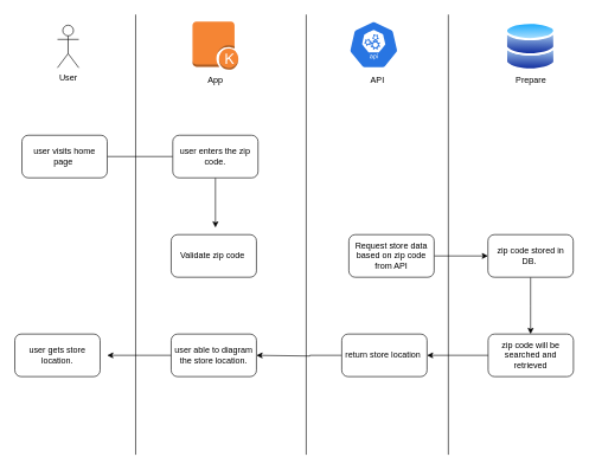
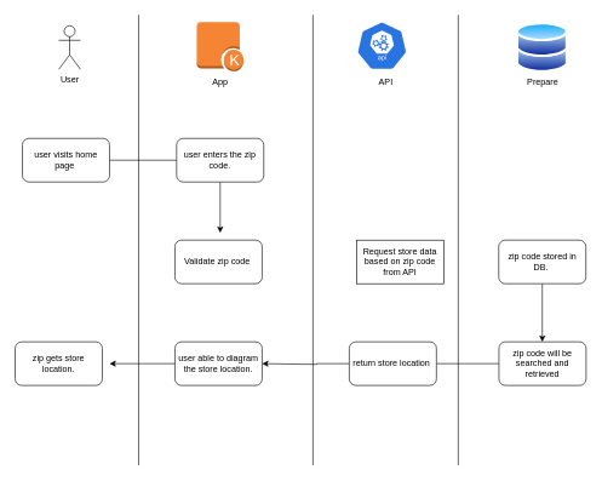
  <mxCell id="0" />
  <mxCell id="1" parent="0" />
  <mxCell id="2" value="User" style="shape=umlActor;verticalLabelPosition=bottom;verticalAlign=top;html=1;outlineConnect=0;" vertex="1" parent="1"><mxGeometry x="80" y="35" width="30" height="60" as="geometry" /></mxCell>
  <mxCell id="3" value="" style="endArrow=none;html=1;rounded=0;" edge="1" parent="1"><mxGeometry width="50" height="50" relative="1" as="geometry"><mxPoint x="190" y="640" as="sourcePoint" /><mxPoint x="190" y="20" as="targetPoint" /></mxGeometry></mxCell>
  <mxCell id="4" value="" style="endArrow=none;html=1;rounded=0;" edge="1" parent="1"><mxGeometry width="50" height="50" relative="1" as="geometry"><mxPoint x="430" y="640" as="sourcePoint" /><mxPoint x="430" y="20" as="targetPoint" /></mxGeometry></mxCell>
  <mxCell id="5" value="" style="endArrow=none;html=1;rounded=0;" edge="1" parent="1"><mxGeometry width="50" height="50" relative="1" as="geometry"><mxPoint x="630" y="640" as="sourcePoint" /><mxPoint x="630" y="20" as="targetPoint" /></mxGeometry></mxCell>
  <mxCell id="6" value="" style="outlineConnect=0;dashed=0;verticalLabelPosition=bottom;verticalAlign=top;align=center;html=1;shape=mxgraph.aws3.kinesis_enabled_app;fillColor=#F58534;gradientColor=none;" vertex="1" parent="1"><mxGeometry x="270" y="30" width="64.5" height="67.5" as="geometry" /></mxCell>
  <mxCell id="7" value="App&lt;br&gt;" style="text;html=1;align=center;verticalAlign=middle;resizable=0;points=[];autosize=1;strokeColor=none;fillColor=none;" vertex="1" parent="1"><mxGeometry x="277.25" y="97.5" width="50" height="30" as="geometry" /></mxCell>
  <mxCell id="8" value="" style="sketch=0;html=1;dashed=0;whitespace=wrap;fillColor=#2875E2;strokeColor=#ffffff;points=[[0.005,0.63,0],[0.1,0.2,0],[0.9,0.2,0],[0.5,0,0],[0.995,0.63,0],[0.72,0.99,0],[0.5,1,0],[0.28,0.99,0]];verticalLabelPosition=bottom;align=center;verticalAlign=top;shape=mxgraph.kubernetes.icon;prIcon=api" vertex="1" parent="1"><mxGeometry x="490" y="27.5" width="70" height="70" as="geometry" /></mxCell>
  <mxCell id="9" value="API" style="text;html=1;align=center;verticalAlign=middle;resizable=0;points=[];autosize=1;strokeColor=none;fillColor=none;" vertex="1" parent="1"><mxGeometry x="510" y="97.5" width="40" height="30" as="geometry" /></mxCell>
  <mxCell id="10" value="" style="image;aspect=fixed;perimeter=ellipsePerimeter;html=1;align=center;shadow=0;dashed=0;spacingTop=3;image=img/lib/active_directory/databases.svg;" vertex="1" parent="1"><mxGeometry x="710" y="30" width="71.43" height="70" as="geometry" /></mxCell>
  <mxCell id="11" value="Prepare&lt;br&gt;" style="text;html=1;align=center;verticalAlign=middle;resizable=0;points=[];autosize=1;strokeColor=none;fillColor=none;" vertex="1" parent="1"><mxGeometry x="705.71" y="97.5" width="80" height="30" as="geometry" /></mxCell>
  <mxCell id="12" style="edgeStyle=orthogonalEdgeStyle;rounded=0;orthogonalLoop=1;jettySize=auto;html=1;endArrow=none;" edge="1" parent="1" source="13" target="15"><mxGeometry relative="1" as="geometry" /></mxCell>
  <mxCell id="13" value="user visits home page&amp;nbsp;" style="rounded=1;whiteSpace=wrap;html=1;" vertex="1" parent="1"><mxGeometry x="30" y="190" width="120" height="60" as="geometry" /></mxCell>
  <mxCell id="14" style="edgeStyle=orthogonalEdgeStyle;rounded=0;orthogonalLoop=1;jettySize=auto;html=1;entryX=0.519;entryY=-0.167;entryDx=0;entryDy=0;entryPerimeter=0;" edge="1" parent="1" source="15" target="16"><mxGeometry relative="1" as="geometry" /></mxCell>
  <mxCell id="15" value="user enters the zip code." style="rounded=1;whiteSpace=wrap;html=1;" vertex="1" parent="1"><mxGeometry x="242.25" y="190" width="120" height="60" as="geometry" /></mxCell>
  <mxCell id="16" value="Validate zip code&amp;nbsp;" style="rounded=1;whiteSpace=wrap;html=1;" vertex="1" parent="1"><mxGeometry x="240" y="330" width="120" height="60" as="geometry" /></mxCell>
- <mxCell id="17" style="edgeStyle=orthogonalEdgeStyle;rounded=0;orthogonalLoop=1;jettySize=auto;html=1;entryX=0;entryY=0.5;entryDx=0;entryDy=0;" edge="1" parent="1" source="18" target="20"><mxGeometry relative="1" as="geometry" /></mxCell>
- <mxCell id="18" value="Request store data based on zip code from API" style="rounded=1;whiteSpace=wrap;html=1;" vertex="1" parent="1"><mxGeometry x="490" y="330" width="120" height="60" as="geometry" /></mxCell>
+ <mxCell id="18" value="Request store data based on zip code from API" style="whiteSpace=wrap;html=1;rounded=0;" vertex="1" parent="1"><mxGeometry x="490" y="330" width="120" height="60" as="geometry" /></mxCell>
  <mxCell id="19" style="edgeStyle=orthogonalEdgeStyle;rounded=0;orthogonalLoop=1;jettySize=auto;html=1;" edge="1" parent="1" source="20"><mxGeometry relative="1" as="geometry"><mxPoint x="745.72" y="470" as="targetPoint" /></mxGeometry></mxCell>
  <mxCell id="20" value="zip code stored in DB.&amp;nbsp;" style="rounded=1;whiteSpace=wrap;html=1;" vertex="1" parent="1"><mxGeometry x="685.72" y="330" width="120" height="60" as="geometry" /></mxCell>
- <mxCell id="21" style="edgeStyle=orthogonalEdgeStyle;rounded=0;orthogonalLoop=1;jettySize=auto;html=1;entryX=1;entryY=0.5;entryDx=0;entryDy=0;" edge="1" parent="1" source="22" target="24"><mxGeometry relative="1" as="geometry" /></mxCell>
+ <mxCell id="21" style="edgeStyle=orthogonalEdgeStyle;rounded=0;orthogonalLoop=1;jettySize=auto;html=1;entryX=1;entryY=0.5;entryDx=0;entryDy=0;endArrow=none;" edge="1" parent="1" source="22" target="24"><mxGeometry relative="1" as="geometry" /></mxCell>
  <mxCell id="22" value="zip code will be searched and retrieved" style="rounded=1;whiteSpace=wrap;html=1;" vertex="1" parent="1"><mxGeometry x="686" y="470" width="120" height="60" as="geometry" /></mxCell>
  <mxCell id="23" style="edgeStyle=orthogonalEdgeStyle;rounded=0;orthogonalLoop=1;jettySize=auto;html=1;entryX=1;entryY=0.5;entryDx=0;entryDy=0;" edge="1" parent="1" source="24" target="26"><mxGeometry relative="1" as="geometry"><mxPoint x="390" y="500" as="targetPoint" /><Array as="points"><mxPoint x="435" y="500" /><mxPoint x="435" y="501" /></Array></mxGeometry></mxCell>
  <mxCell id="24" value="return store location&amp;nbsp;" style="rounded=1;whiteSpace=wrap;html=1;" vertex="1" parent="1"><mxGeometry x="480" y="470" width="120" height="60" as="geometry" /></mxCell>
  <mxCell id="25" style="edgeStyle=orthogonalEdgeStyle;rounded=0;orthogonalLoop=1;jettySize=auto;html=1;" edge="1" source="26" parent="1"><mxGeometry relative="1" as="geometry"><mxPoint x="150" y="500" as="targetPoint" /></mxGeometry></mxCell>
  <mxCell id="26" value="user able to diagram the store location." style="rounded=1;whiteSpace=wrap;html=1;" vertex="1" parent="1"><mxGeometry x="240" y="470" width="120" height="60" as="geometry" /></mxCell>
- <mxCell id="27" value="user gets store location." style="rounded=1;whiteSpace=wrap;html=1;" vertex="1" parent="1"><mxGeometry x="20" y="470" width="120" height="60" as="geometry" /></mxCell>
+ <mxCell id="27" value="zip gets store location." style="rounded=1;whiteSpace=wrap;html=1;" vertex="1" parent="1"><mxGeometry x="20" y="470" width="120" height="60" as="geometry" /></mxCell>
